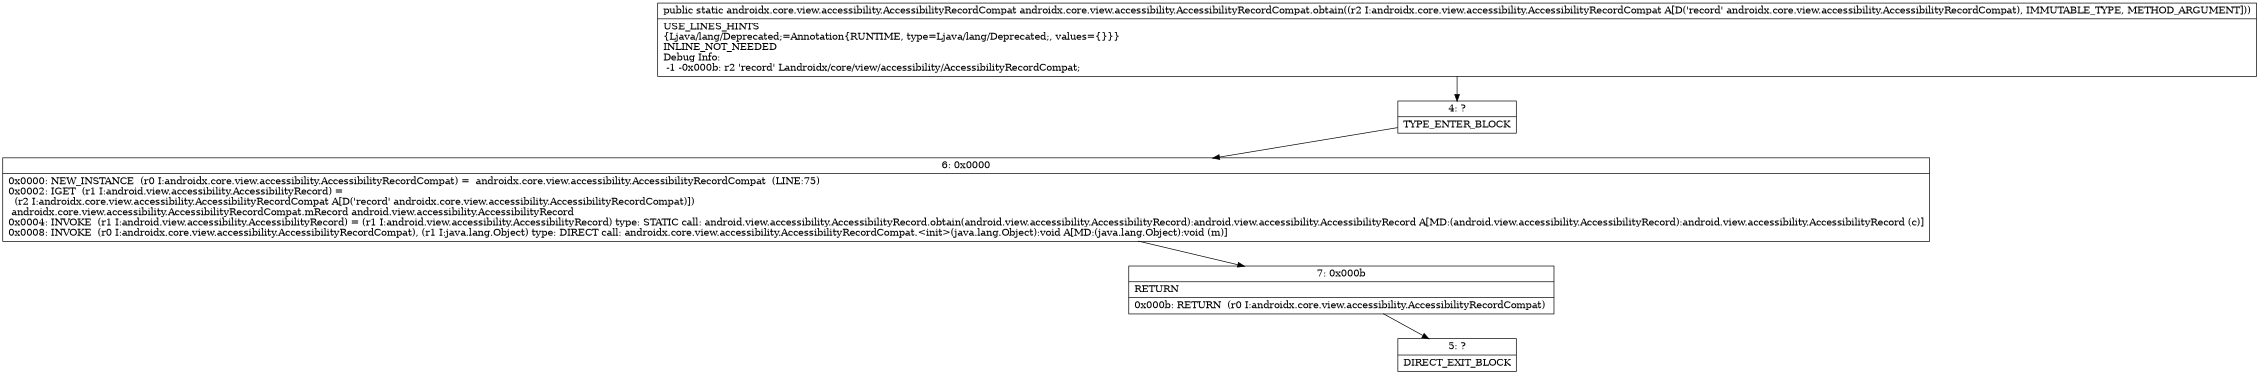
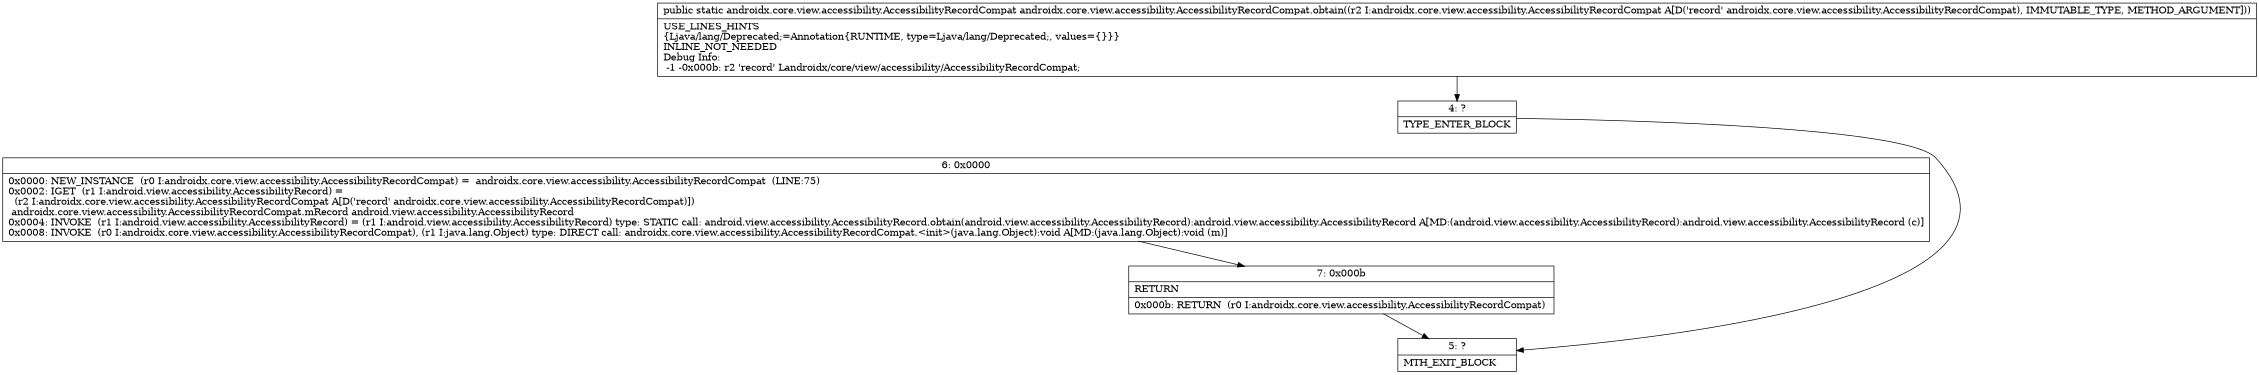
  digraph {
    node [shape=record]
    n1 [label="{4\:\ ?|TYPE_ENTER_BLOCK\l}"]
    n2 [label="{6\:\ 0x0000|0x0000: NEW_INSTANCE  (r0 I:androidx.core.view.accessibility.AccessibilityRecordCompat) =  androidx.core.view.accessibility.AccessibilityRecordCompat  (LINE:75)\l0x0002: IGET  (r1 I:android.view.accessibility.AccessibilityRecord) = \l  (r2 I:androidx.core.view.accessibility.AccessibilityRecordCompat A[D('record' androidx.core.view.accessibility.AccessibilityRecordCompat)])\l androidx.core.view.accessibility.AccessibilityRecordCompat.mRecord android.view.accessibility.AccessibilityRecord \l0x0004: INVOKE  (r1 I:android.view.accessibility.AccessibilityRecord) = (r1 I:android.view.accessibility.AccessibilityRecord) type: STATIC call: android.view.accessibility.AccessibilityRecord.obtain(android.view.accessibility.AccessibilityRecord):android.view.accessibility.AccessibilityRecord A[MD:(android.view.accessibility.AccessibilityRecord):android.view.accessibility.AccessibilityRecord (c)]\l0x0008: INVOKE  (r0 I:androidx.core.view.accessibility.AccessibilityRecordCompat), (r1 I:java.lang.Object) type: DIRECT call: androidx.core.view.accessibility.AccessibilityRecordCompat.\<init\>(java.lang.Object):void A[MD:(java.lang.Object):void (m)]\l}"]
    n3 [label="{7\:\ 0x000b|RETURN\l|0x000b: RETURN  (r0 I:androidx.core.view.accessibility.AccessibilityRecordCompat) \l}"]
-   n4 [label="{5\:\ ?|DIRECT_EXIT_BLOCK\l}"]
+   n4 [label="{5\:\ ?|MTH_EXIT_BLOCK\l}"]
    n5 [label="{public static androidx.core.view.accessibility.AccessibilityRecordCompat androidx.core.view.accessibility.AccessibilityRecordCompat.obtain((r2 I:androidx.core.view.accessibility.AccessibilityRecordCompat A[D('record' androidx.core.view.accessibility.AccessibilityRecordCompat), IMMUTABLE_TYPE, METHOD_ARGUMENT]))  | USE_LINES_HINTS\l\{Ljava\/lang\/Deprecated;=Annotation\{RUNTIME, type=Ljava\/lang\/Deprecated;, values=\{\}\}\}\lINLINE_NOT_NEEDED\lDebug Info:\l  \-1 \-0x000b: r2 'record' Landroidx\/core\/view\/accessibility\/AccessibilityRecordCompat;\l}"]
-   n1 -> n2
+   n1 -> n4
    n2 -> n3
    n3 -> n4
    n5 -> n1
  }
